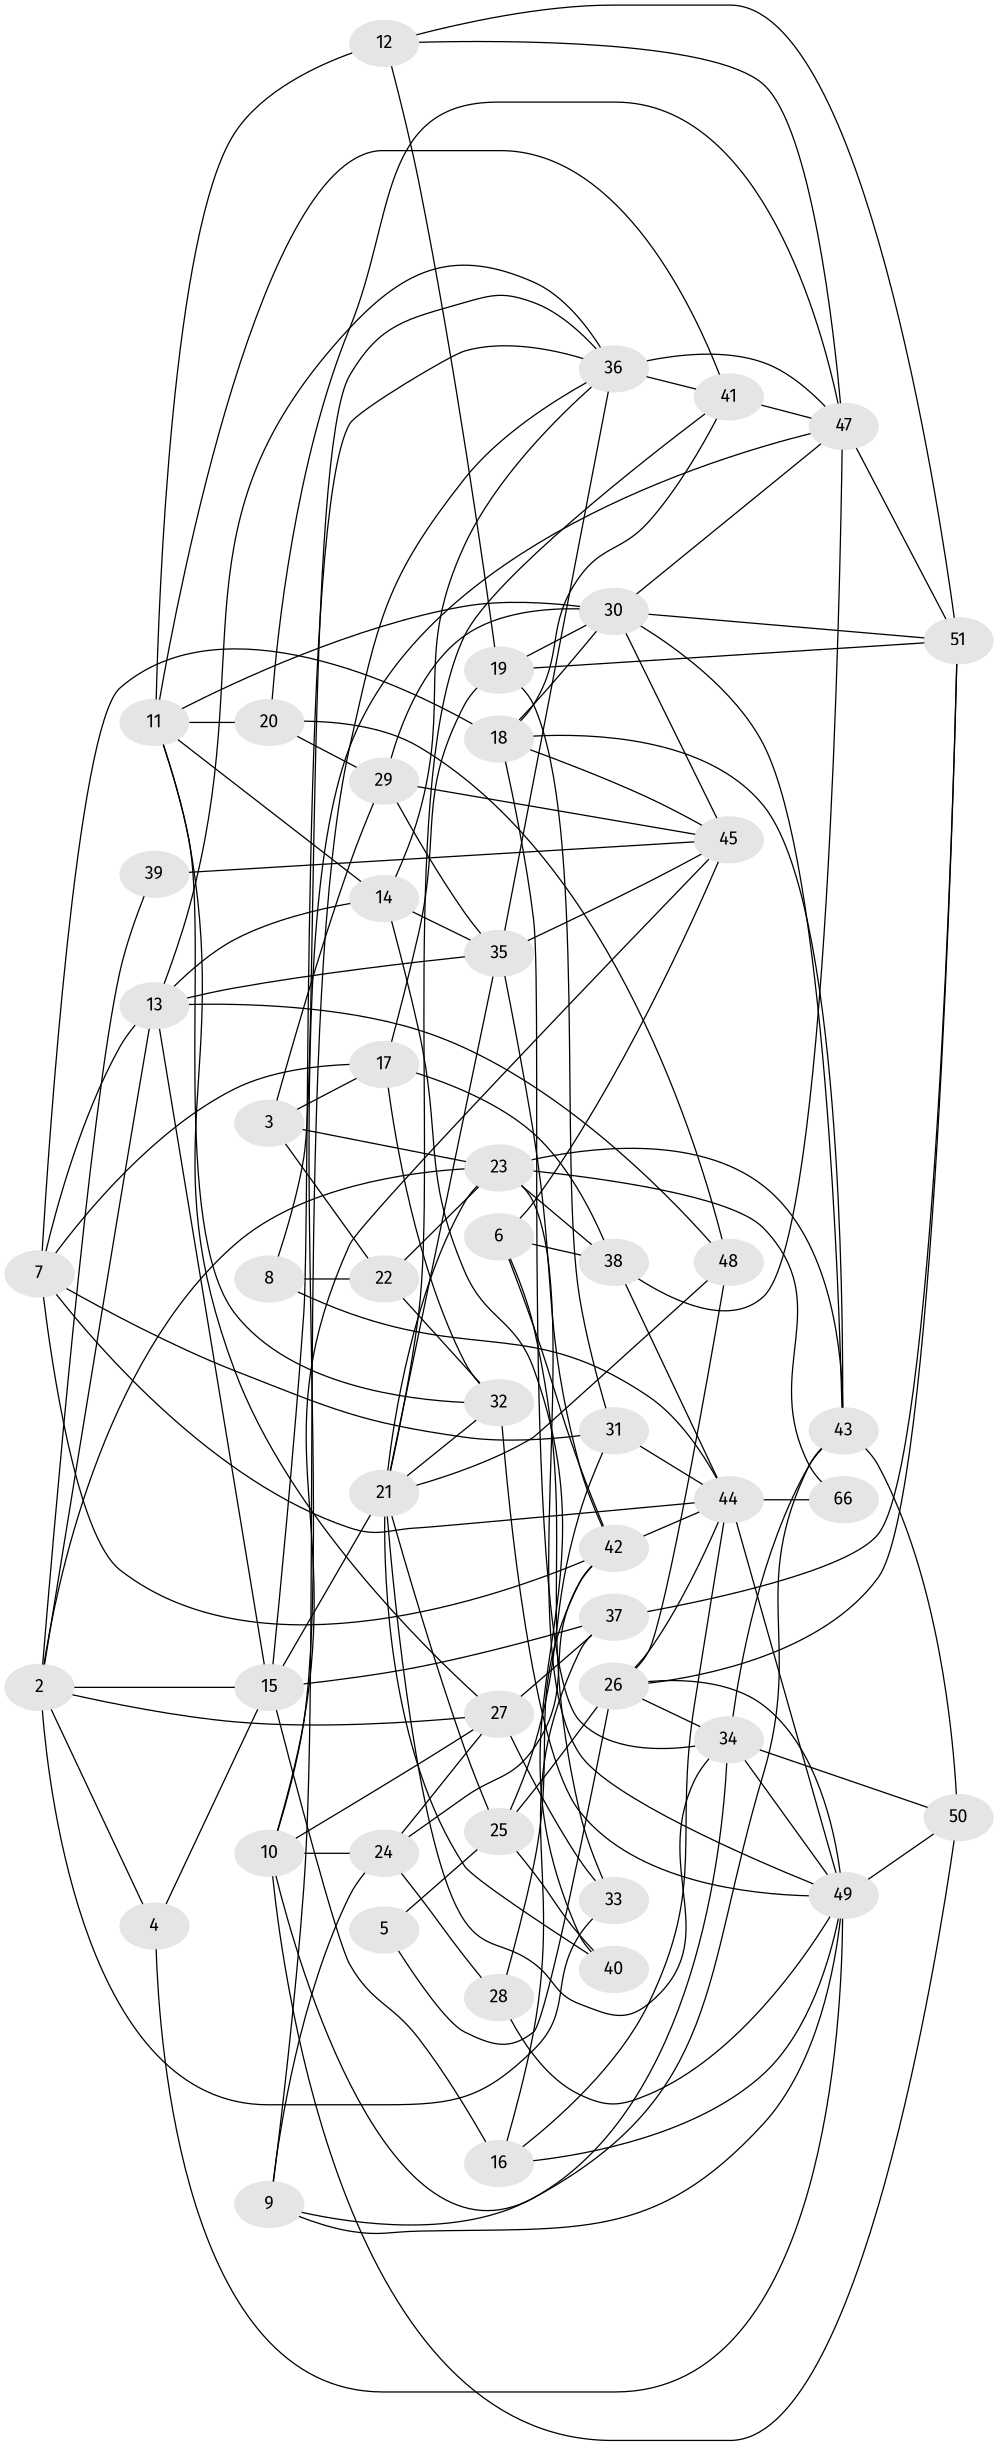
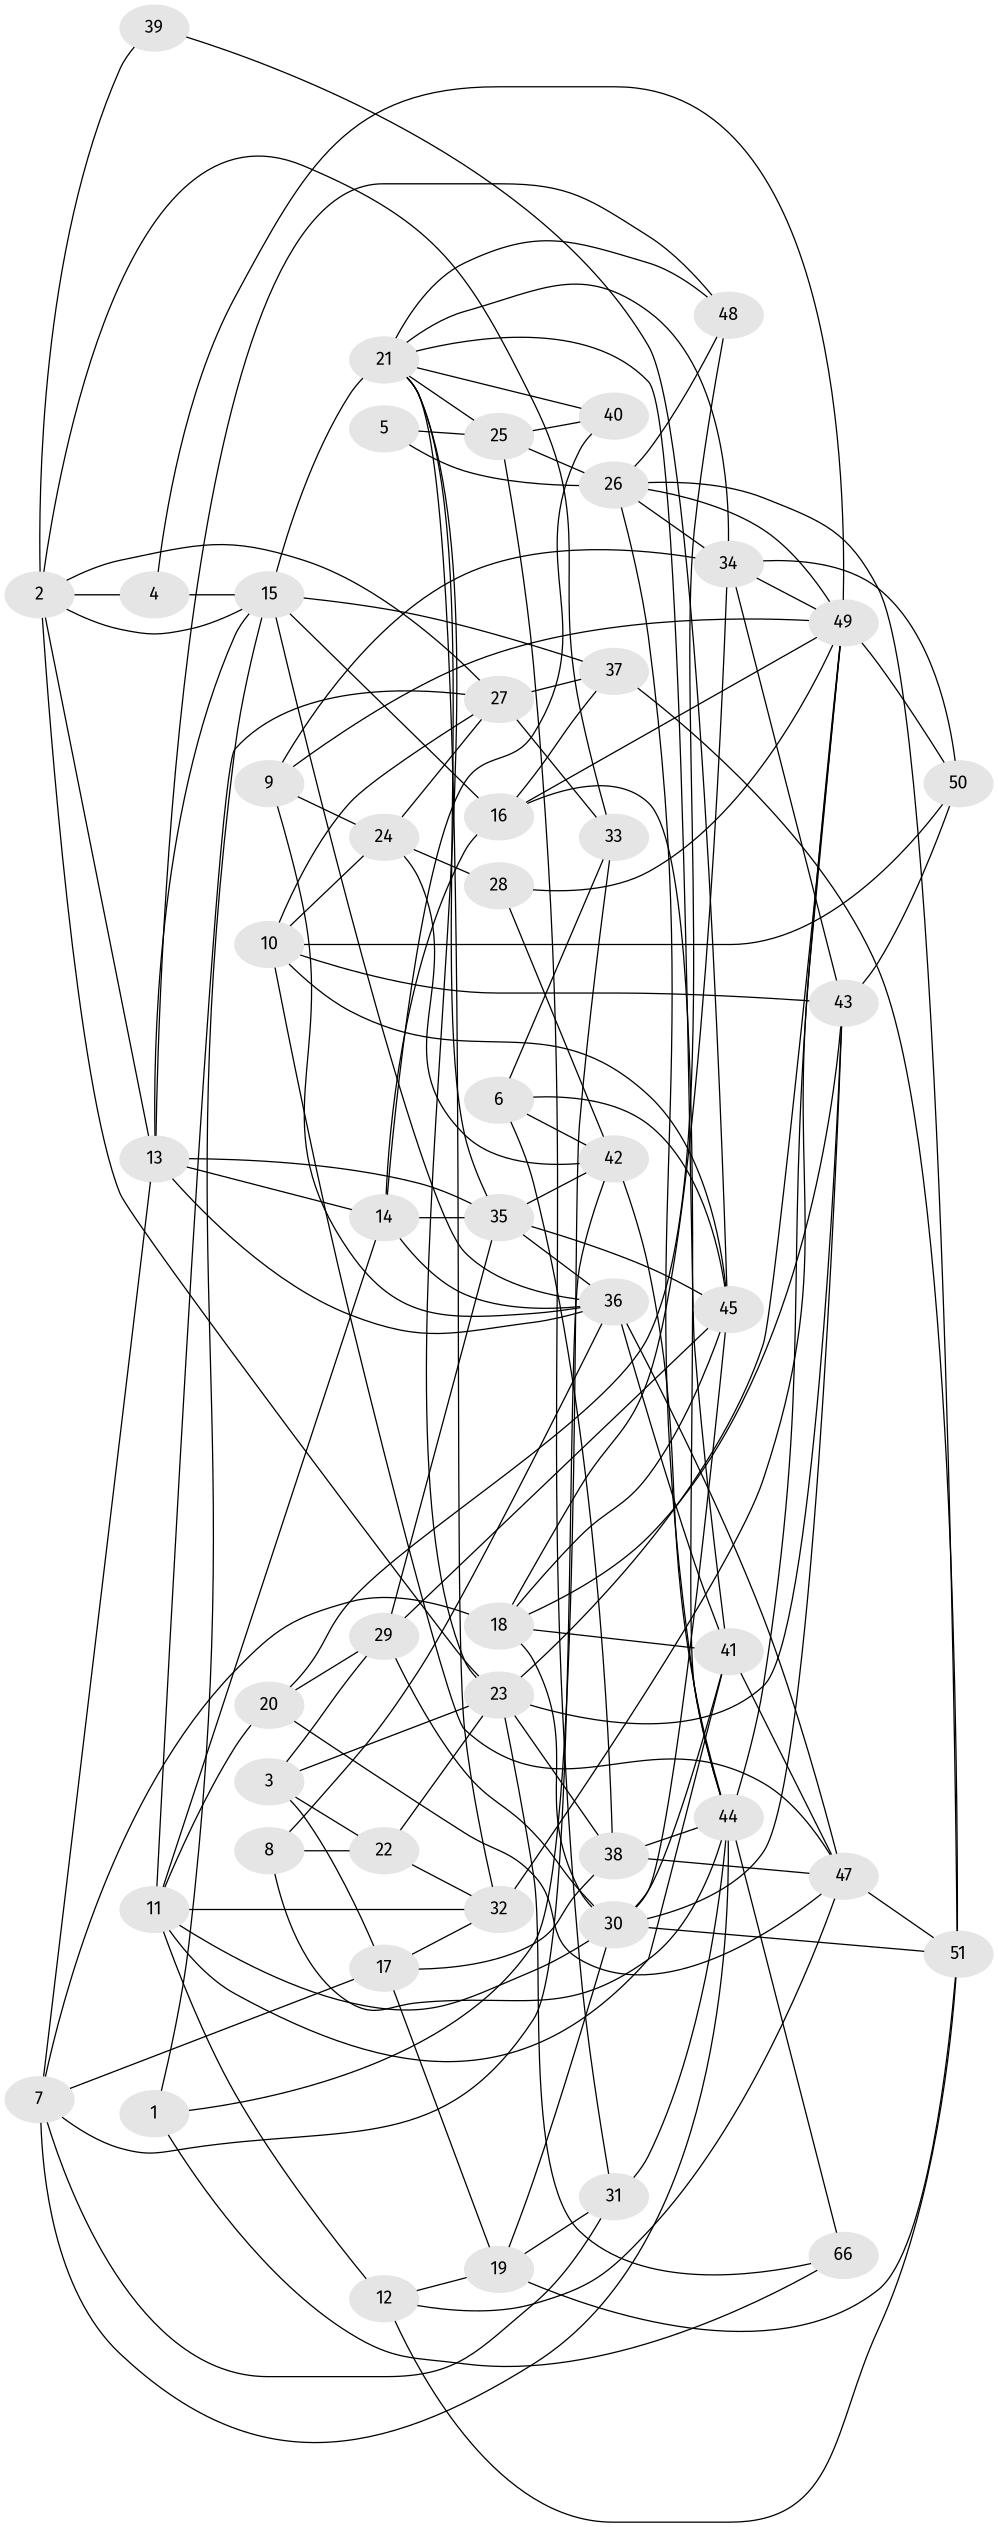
  graph {
    fontname="Fira Sans"
    rankdir=LR
    node [color=gray90 fontname="Fira Sans" style=filled]
    edge [fontname="Fira Sans" weight=1.0]
+   1
    15
    33
    n4 [label=66]
    36
    16
    21
    37
    2
    4
    13
    23
    27
    39
    49
    14
    35
    48
    38
    43
    45
    3
    17
    22
    29
    32
    19
    30
    50
    5
    25
    26
    31
    40
    51
    44
    34
    6
    42
    47
    7
    18
    41
    8
    9
    24
    28
    10
    11
    12
    20
+   1 -- 15
+   1 -- 33
+   1 -- n4
    15 -- 36
    15 -- 16
    15 -- 21
    15 -- 37
    36 -- 47
    36 -- 41
    16 -- 37
    16 -- 49
    16 -- 44
    21 -- 23
    21 -- 35
    21 -- 48
    21 -- 32
    21 -- 25
    21 -- 40
    21 -- 34
    21 -- 41
    37 -- 51
    2 -- 15
    2 -- 33
    2 -- 4
    2 -- 13
    2 -- 23
    2 -- 27
    2 -- 39
    4 -- 15
    4 -- 49 [weight=2.0]
    13 -- 15
    13 -- 36
    13 -- 14
    13 -- 35
    13 -- 48
    23 -- n4
    23 -- 49
    23 -- 38 [weight=3.0]
    23 -- 43
    27 -- 33
    27 -- 37
    39 -- 45
    49 -- 50
    14 -- 36
+   14 -- 16
    14 -- 35
    14 -- 40
    35 -- 36 [weight=2.0]
    35 -- 45
    35 -- 42
    38 -- 44
    38 -- 47
    43 -- 50
    3 -- 23
    3 -- 17
    3 -- 22 [weight=2.0]
    3 -- 29
    17 -- 38
    17 -- 32
    17 -- 19
    22 -- 23
    22 -- 32
    29 -- 35
    29 -- 45
    29 -- 30
    32 -- 49
    19 -- 30
    19 -- 31
    19 -- 51
    30 -- 43
    30 -- 45
    30 -- 51
-   30 -- 47
+   30 -- 41
    5 -- 25
    5 -- 26
    25 -- 26
    25 -- 31
    25 -- 40
    26 -- 49
    26 -- 48
    26 -- 51
    26 -- 44
    26 -- 34
    31 -- 44
    44 -- n4
    44 -- 49
    34 -- 49
    34 -- 43 [weight=2.0]
    34 -- 50
    6 -- 33
    6 -- 38
    6 -- 45
    6 -- 42
    42 -- 44
    47 -- 51
    7 -- 13
    7 -- 17
    7 -- 31
    7 -- 44
    7 -- 42
    7 -- 18
    18 -- 43
    18 -- 45 [weight=2.0]
    18 -- 30
    18 -- 34
    18 -- 41
    41 -- 47
    8 -- 36
    8 -- 22
    8 -- 44
    9 -- 36
    9 -- 49
    9 -- 34
    9 -- 24
    24 -- 27
    24 -- 42 [weight=2.0]
    24 -- 28
    28 -- 49
    28 -- 42
    10 -- 27
    10 -- 43
    10 -- 45
    10 -- 50
    10 -- 47
    10 -- 24 [weight=2.0]
    11 -- 27
    11 -- 14
    11 -- 32
    11 -- 30
    11 -- 41
    11 -- 12
    11 -- 20
    12 -- 19
    12 -- 51
    12 -- 47
    20 -- 48
    20 -- 29
    20 -- 47
  }
